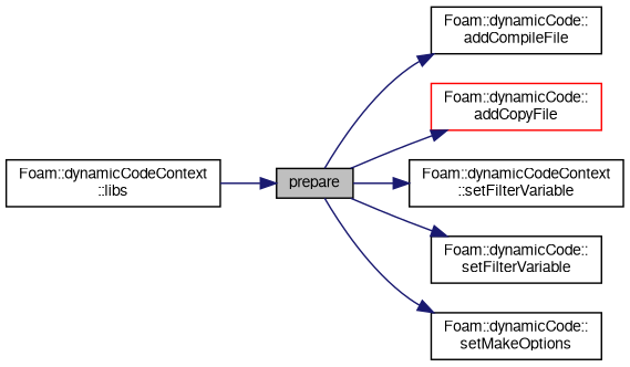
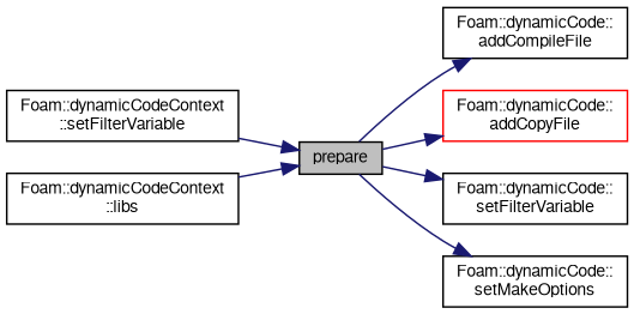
  digraph {
    rankdir=LR
    node [color=black fontname=FreeSans fontsize=10 shape=record]
    edge [color=midnightblue fontname=FreeSans fontsize=10 labelfontname=FreeSans labelfontsize=10 style=solid]
    n1 [fillcolor=grey75 fontcolor=black height=0.2 label=prepare style=filled width=0.4]
    n2 [height=0.2 label="Foam::dynamicCode::\laddCompileFile" width=0.4]
    n3 [color=red height=0.2 label="Foam::dynamicCode::\laddCopyFile" width=0.4]
    n4 [height=0.2 label="Foam::dynamicCodeContext\l::setFilterVariable" width=0.4]
    n5 [height=0.2 label="Foam::dynamicCode::\lsetFilterVariable" width=0.4]
    n6 [height=0.2 label="Foam::dynamicCode::\lsetMakeOptions" width=0.4]
    n7 [height=0.2 label="Foam::dynamicCodeContext\l::libs" width=0.4]
    n1 -> n2
    n1 -> n3
-   n1 -> n4
+   n4 -> n1
    n1 -> n5
    n1 -> n6
    n7 -> n1
  }
